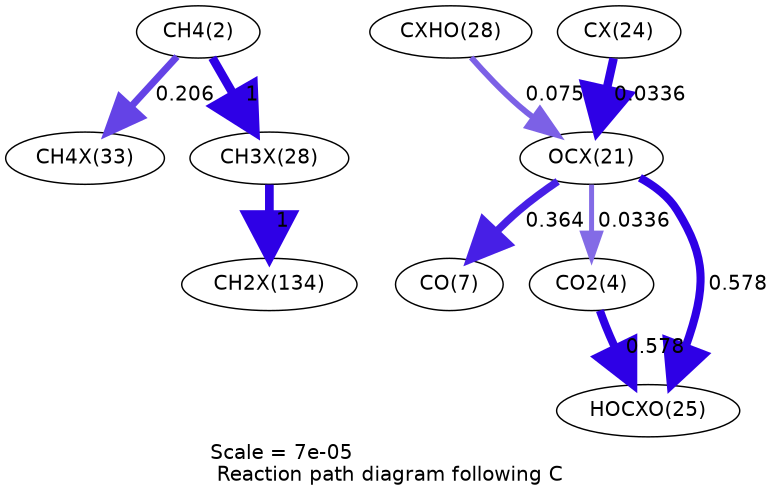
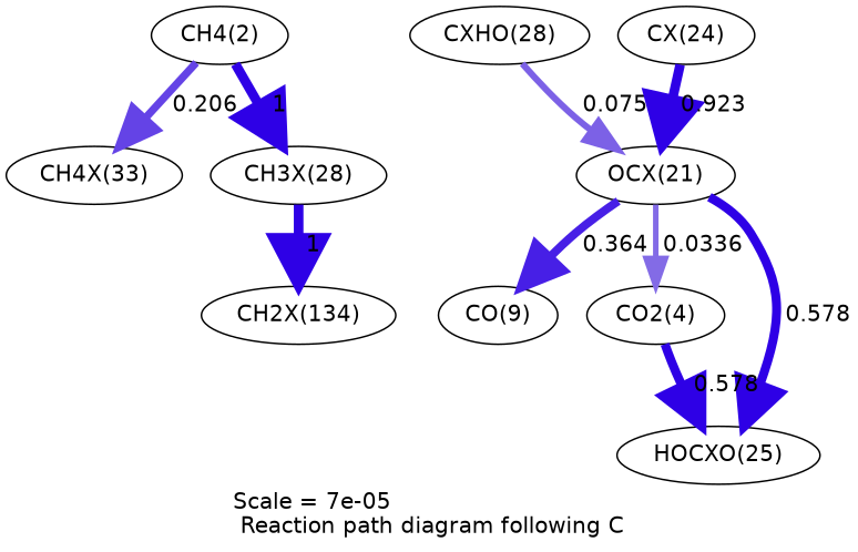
  digraph {
    fontname=Helvetica
    label="Scale = 7e-05\l Reaction path diagram following C"
    node [fontname=Helvetica]
    edge [arrowsize=3 color="0.7, 1.5, 0.9" fontname=Helvetica penwidth=6]
    n1 [label="CH4(2)"]
    n2 [label="CH4X(33)"]
    n3 [label="CH3X(28)"]
    n4 [label="CH2X(134)"]
    n5 [label="CXHO(28)"]
    n6 [label="OCX(21)"]
    n7 [label="CX(24)"]
-   n8 [label="CO(7)"]
+   n8 [label="CO(9)"]
    n9 [label="CO2(4)"]
    n10 [label="HOCXO(25)"]
    n1 -> n2 [arrowsize=2.4 color="0.7, 0.706, 0.9" label=" 0.206" penwidth=4.81]
    n1 -> n3 [label=" 1"]
    n3 -> n4 [label=" 1"]
    n5 -> n6 [arrowsize=2.02 color="0.7, 0.575, 0.9" label=" 0.0754" penwidth=4.05]
    n6 -> n8 [arrowsize=2.62 color="0.7, 0.864, 0.9" label=" 0.364" penwidth=5.24]
    n6 -> n9 [arrowsize=1.72 color="0.7, 0.534, 0.9" label=" 0.0336" penwidth=3.44]
    n6 -> n10 [arrowsize=2.79 color="0.7, 1.08, 0.9" label=" 0.578" penwidth=5.59]
-   n7 -> n6 [arrowsize=2.97 color="0.7, 1.42, 0.9" label=" 0.0336" penwidth=5.94]
+   n7 -> n6 [arrowsize=2.97 color="0.7, 1.42, 0.9" label=" 0.923" penwidth=5.94]
    n9 -> n10 [arrowsize=2.79 color="0.7, 1.08, 0.9" label=" 0.578" penwidth=5.59]
  }
